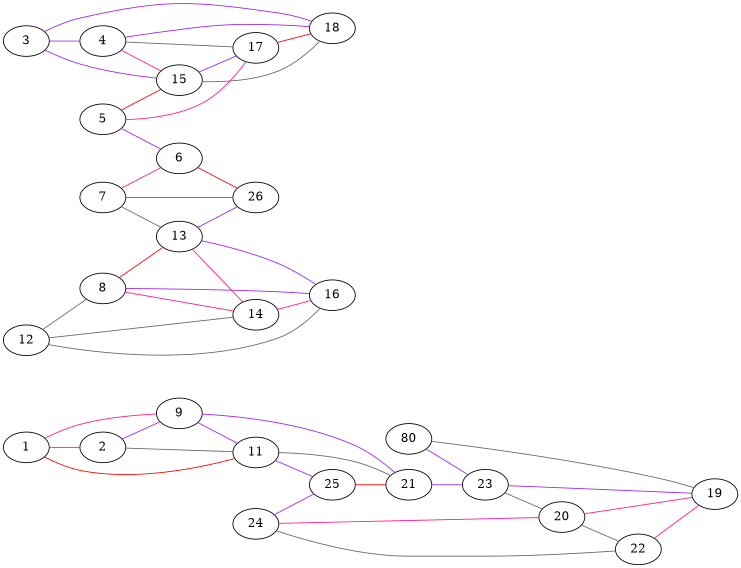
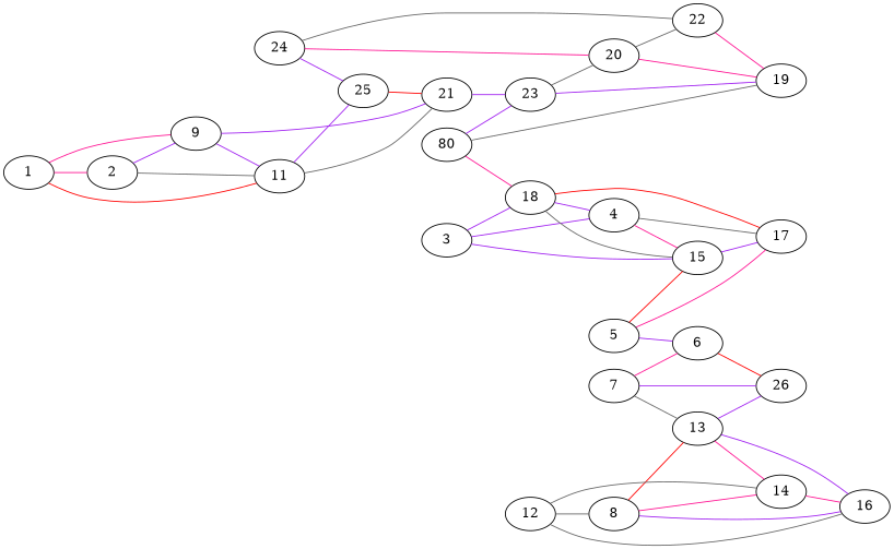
  graph {
    rankdir=LR
    node [aaLength=6 sequence=RLIQFHFHWG type=1]
    edge [color=purple distance0=10.0 frequency=1 type0=1]
    1 [aaLength=8 sequence=PEHWHKDF type=0]
    2 [sequence=PIAKGE type=0]
    9 [aaLength=2 sequence=ID]
    11 [aaLength=2 sequence=YD]
    21 [aaLength=4 sequence=SVSY]
    25 [sequence=LRILNN]
    23 [aaLength=10]
    3 [aaLength=3 sequence=GDF type=0]
    4 [sequence=GKAVQQ type=0]
    15 [aaLength=10 sequence=VLGIFLKVGS]
    18 [aaLength=9 sequence=ELHLVHWNT]
    17 [aaLength=10 sequence=VLGIFLKVGS]
    5 [aaLength=10 sequence=GLQKVVDVLD type=0]
    6 [aaLength=5 sequence=SIKTK type=0]
    26 [aaLength=3 sequence=DFT]
    7 [sequence=RGLLPE type=0]
    13 [sequence=TYPGSL]
    14 [sequence=WIVLKE]
    16 [aaLength=3 sequence=VSS]
    8 [aaLength=9 sequence=EQVLKFRKL type=0]
    n21 [aaLength=2 label=80 sequence=VD]
    19 [aaLength=10]
    20 [aaLength=4 sequence=LKGG]
    22 [aaLength=4 sequence=LKGG]
    12 [aaLength=2 sequence=SF]
    24 [aaLength=5 sequence=NVEFD]
    1 -- 2 [color=deeppink distance0=12.8171]
    1 -- 9 [color=deeppink distance0=23.4629 type0=2]
    1 -- 11 [color=red distance0=29.65649 type0=3]
    2 -- 9 [distance0=14.02052 distance1=6.0 frequency=2 type0=2 type1=4]
    2 -- 11 [color=gray40 distance0=20.33655 type0=3]
    9 -- 11 [distance0=7.0 distance1=5.0 frequency=2 type1=4]
    9 -- 21 [distance0=15.0 type0=3]
    11 -- 25 [distance0=17.0 type0=3]
    21 -- 11 [color=gray40 distance0=8.0]
    21 -- 23 [type0=3]
    25 -- 21 [color=red distance0=9.0]
    23 -- 20 [color=gray40 type0=2]
    3 -- 4 [distance0=7.324701 distance1=0.0 frequency=2 type1=5]
    3 -- 15 [distance0=25.22899 type0=3]
    3 -- 18 [distance0=23.69604 type0=2]
    4 -- 15 [color=deeppink distance0=19.19202 distance1=5.0 frequency=2 type0=2 type1=4]
    15 -- 18 [color=gray40 distance0=25.0 type0=3]
    15 -- 17 [distance0=0.0 distance1=0.0 frequency=2 type1=5]
    18 -- 4 [distance0=21.05549 type0=2]
    17 -- 4 [color=gray40 distance0=19.19202 type0=2]
    17 -- 18 [color=red distance0=25.0 type0=3]
    5 -- 15 [color=red distance0=25.86528 type0=2]
    5 -- 17 [color=deeppink distance0=25.86528 type0=3]
    5 -- 6 [distance0=15.58077 distance1=0.0 frequency=2 type1=5]
    6 -- 26 [color=red distance0=13.77006 distance1=4.0 frequency=2 type1=4]
    7 -- 6 [color=deeppink distance0=22.37313]
    7 -- 26 [distance0=25.94938 type0=2]
    7 -- 13 [color=gray40 distance0=27.30147 distance1=5.0 frequency=2 type0=3 type1=4]
    13 -- 26 [distance0=18.0 type0=2]
    13 -- 14 [color=deeppink distance0=16.0 distance1=10.0 frequency=2 type1=4]
    13 -- 16 [distance0=25.0 type0=3]
    14 -- 16 [color=deeppink distance0=3.0 type0=4]
    8 -- 13 [color=red distance0=34.04837 type0=3]
    8 -- 14 [color=deeppink distance0=22.78796 type0=2]
    8 -- 16 [distance0=19.60335]
    n21 -- 23 [distance0=20.0 type0=3]
+   n21 -- 18 [color=deeppink distance0=8.0 distance1=6.0 frequency=2 type1=4]
    n21 -- 19 [color=gray40 distance0=20.0 type0=2]
    19 -- 23 [distance0=0.0 distance1=0.0 frequency=2 type1=5]
    19 -- 20 [color=deeppink type0=2]
    20 -- 22 [color=gray40 distance0=0.0]
    22 -- 19 [color=deeppink type0=2]
    12 -- 14 [color=gray40 distance0=50.0 type0=3]
    12 -- 16 [color=gray40 distance0=41.0]
    12 -- 8 [color=gray40 distance0=42.65315 type0=2]
    24 -- 25
    24 -- 20 [color=deeppink distance0=12.0 type0=2]
    24 -- 22 [color=gray40 distance0=12.0 distance1=7.0 frequency=2 type0=3 type1=4]
  }
